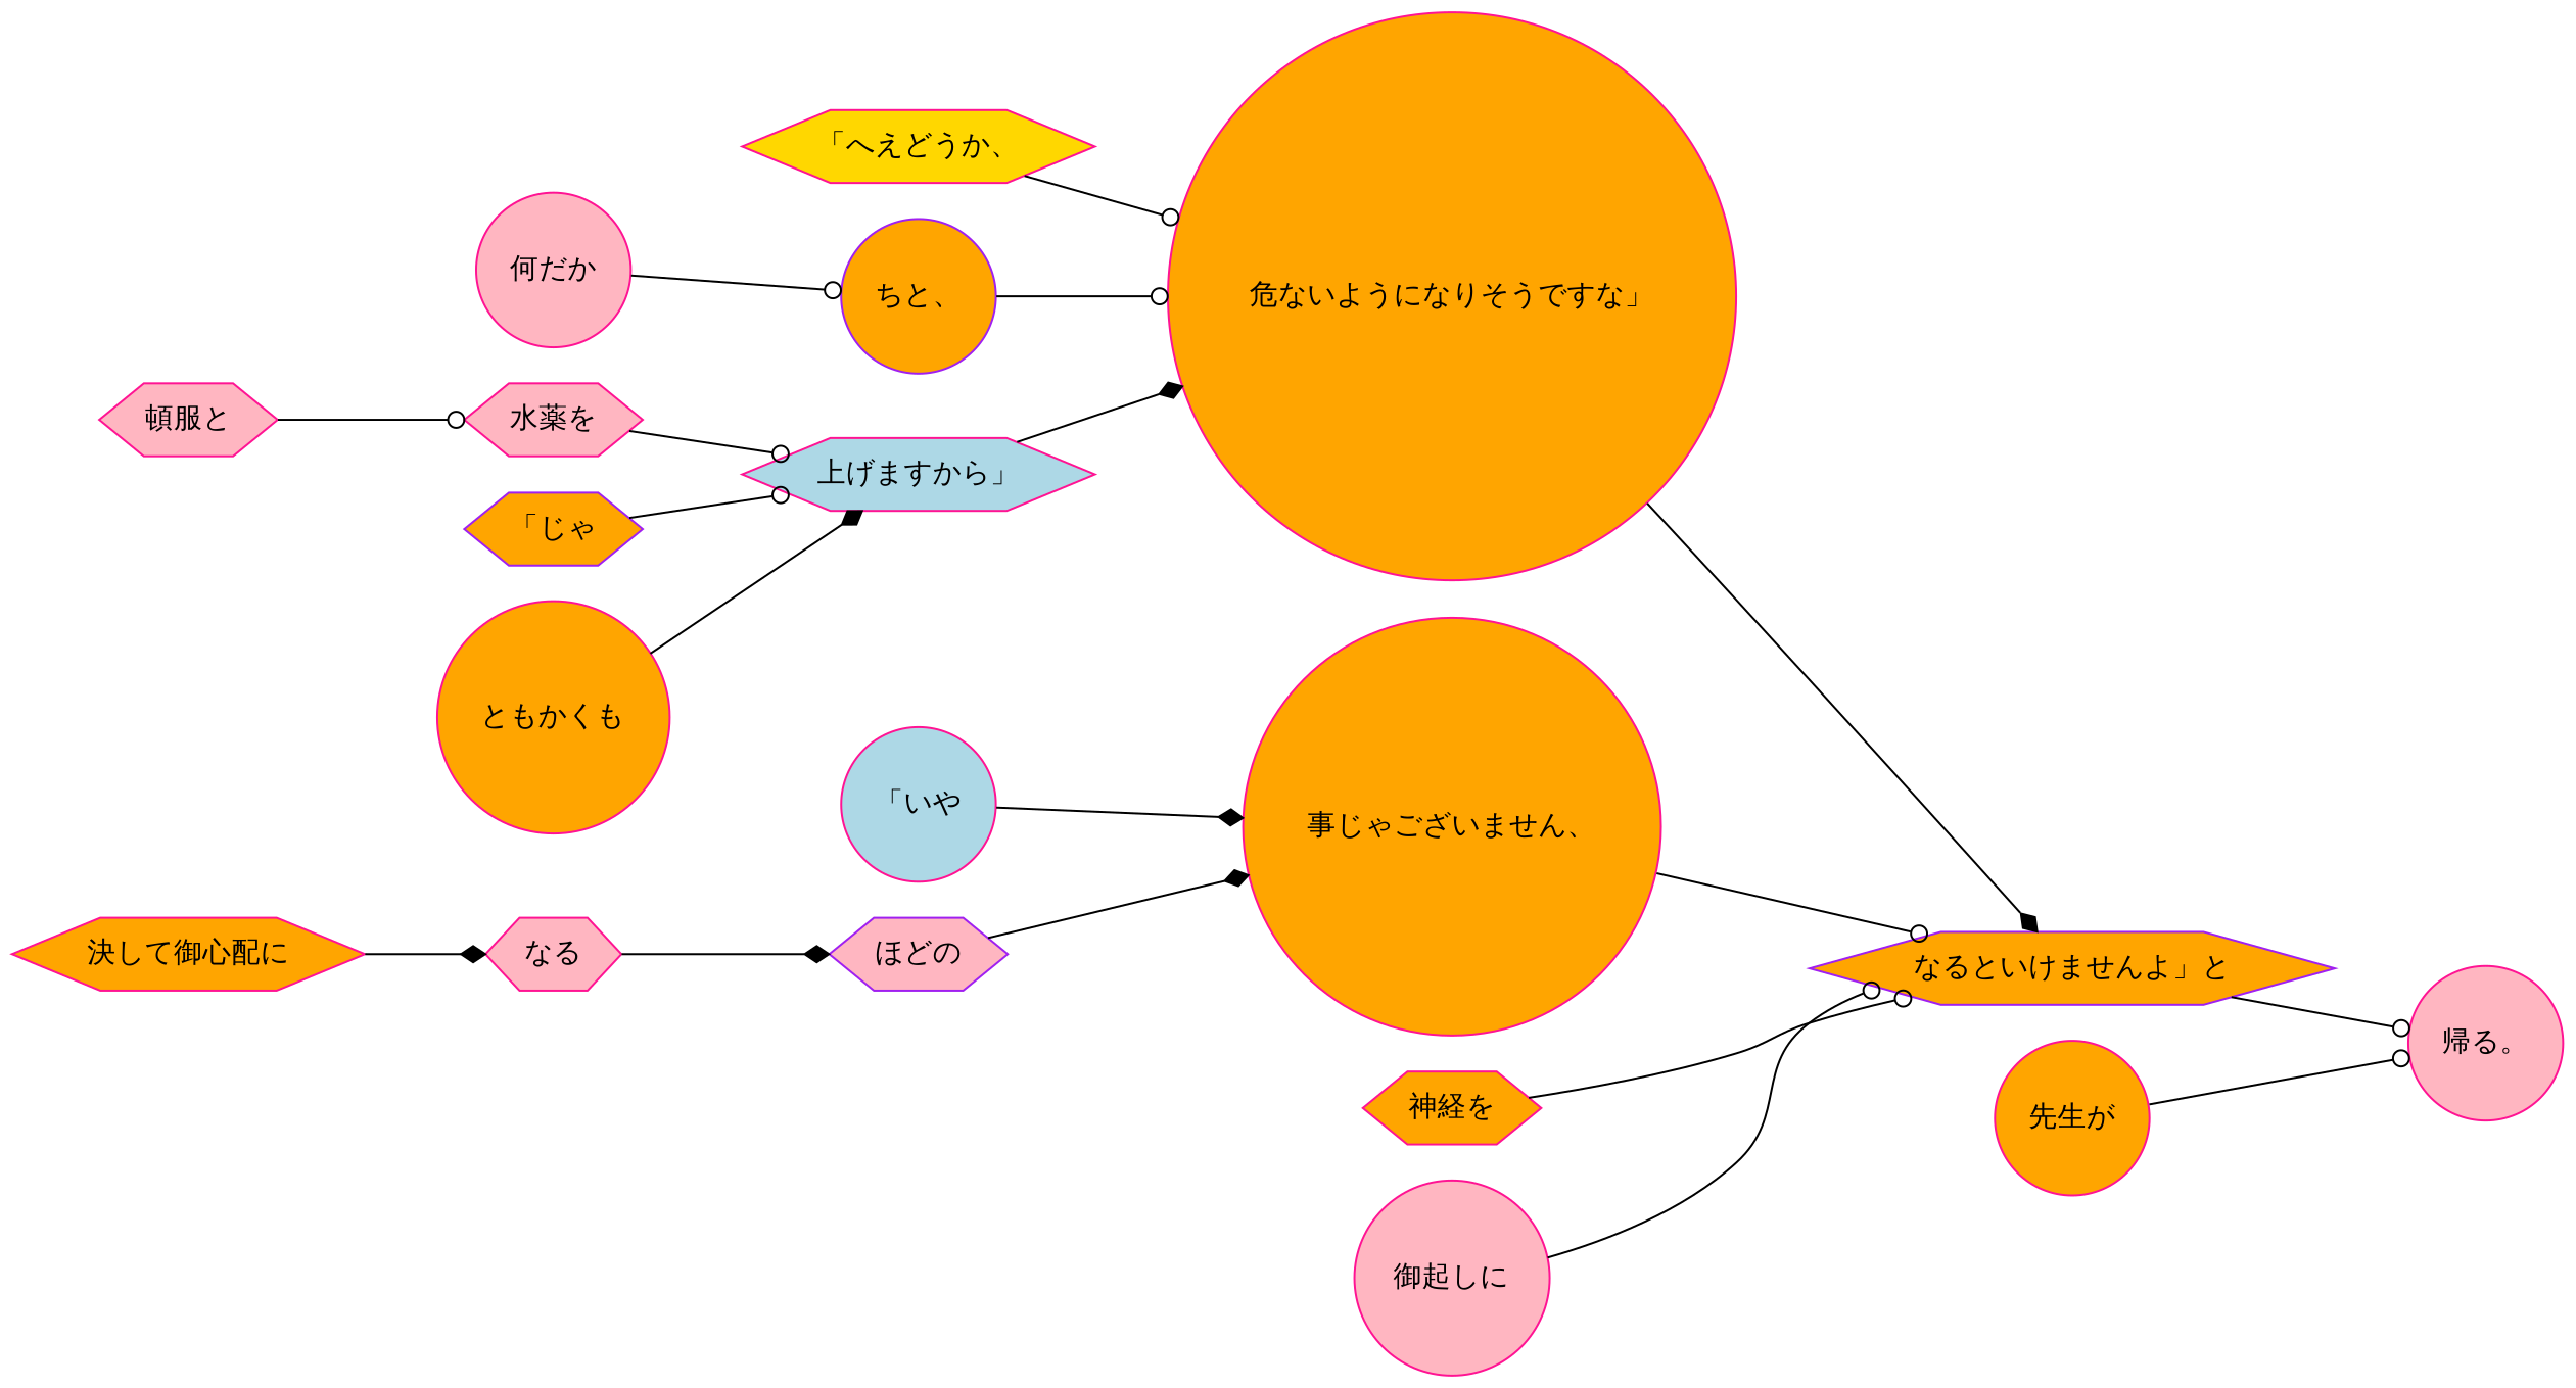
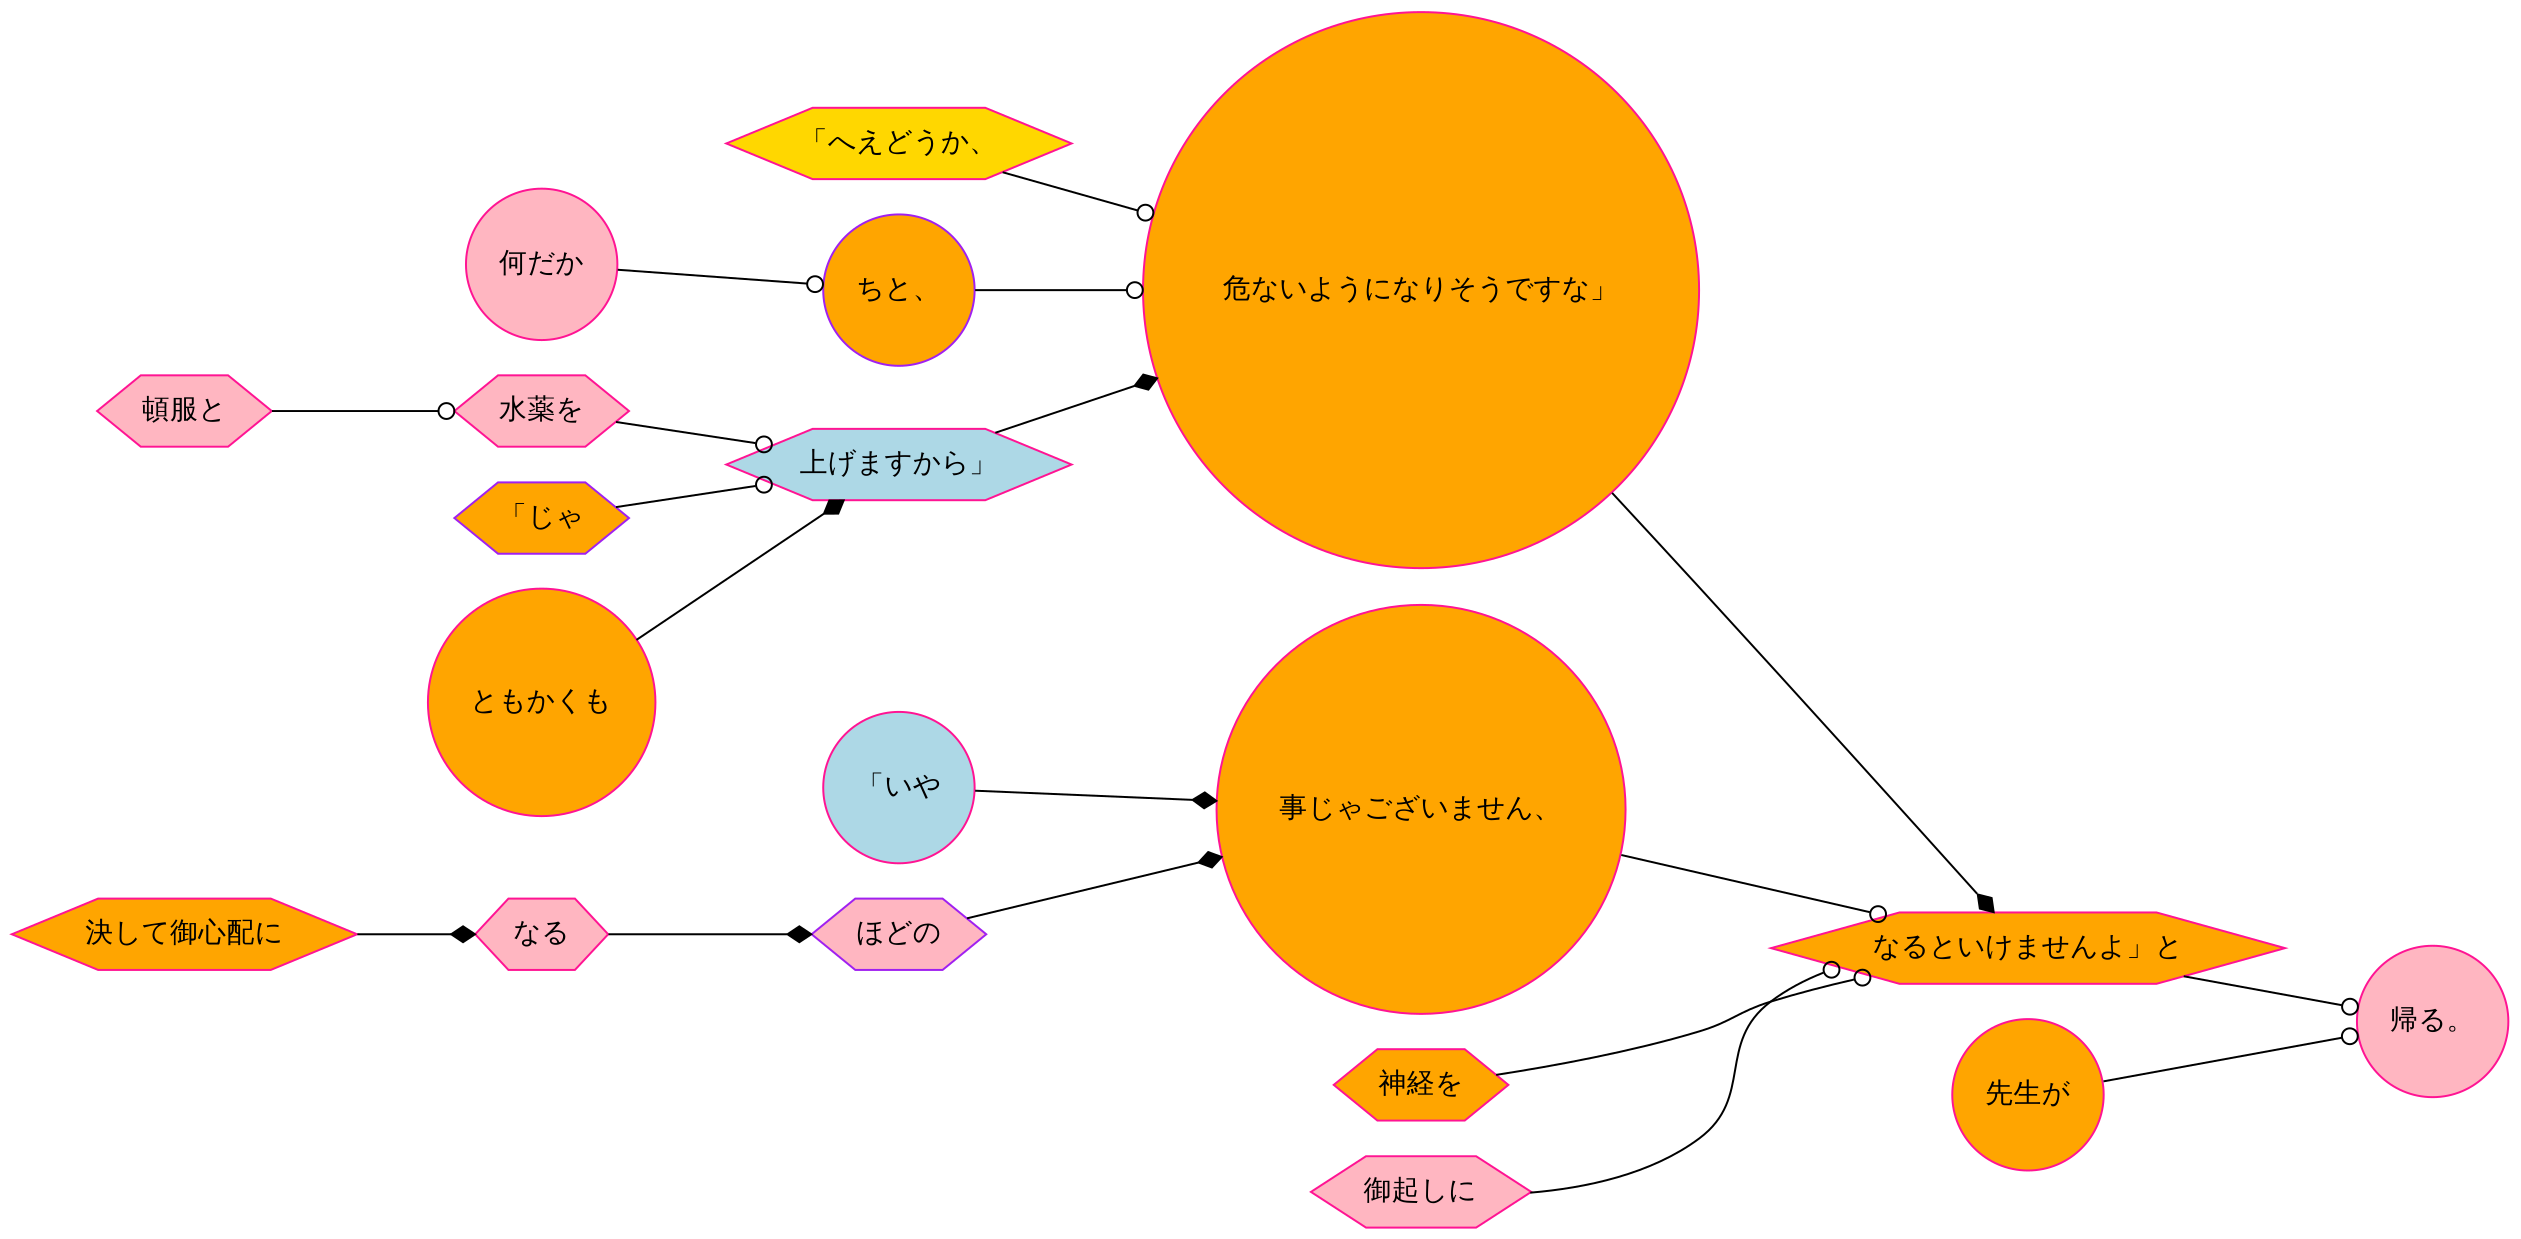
  digraph {
    rankdir=LR
    node [color=deeppink fillcolor=orange shape=hexagon style=filled]
    edge [arrowhead=odot]
    n1 [color=purple label="「じゃ"]
    n2 [fillcolor=lightblue label="上げますから」"]
    n3 [label="危ないようになりそうですな」" shape=circle]
    n4 [label="ともかくも" shape=circle]
    n5 [fillcolor=lightpink label="頓服と"]
    n6 [fillcolor=lightpink label="水薬を"]
-   n7 [color=purple label="なるといけませんよ」と"]
+   n7 [label="なるといけませんよ」と"]
    n8 [fillcolor=gold label="「へえどうか、"]
    n9 [fillcolor=lightpink label="何だか" shape=circle]
    n10 [color=purple label="ちと、" shape=circle]
    n11 [fillcolor=lightpink label="帰る。" shape=circle]
    n12 [fillcolor=lightblue label="「いや" shape=circle]
    n13 [label="事じゃございません、" shape=circle]
    n14 [label="決して御心配に"]
    n15 [fillcolor=lightpink label="なる"]
    n16 [color=purple fillcolor=lightpink label="ほどの"]
    n17 [label="神経を"]
-   n18 [fillcolor=lightpink label="御起しに" shape=circle]
+   n18 [fillcolor=lightpink label="御起しに"]
    n19 [label="先生が" shape=circle]
    n1 -> n2
    n2 -> n3 [arrowhead=diamond]
    n3 -> n7 [arrowhead=diamond]
    n4 -> n2 [arrowhead=diamond]
    n5 -> n6
    n6 -> n2
    n7 -> n11
    n8 -> n3
    n9 -> n10
    n10 -> n3
    n12 -> n13 [arrowhead=diamond]
    n13 -> n7
    n14 -> n15 [arrowhead=diamond]
    n15 -> n16 [arrowhead=diamond]
    n16 -> n13 [arrowhead=diamond]
    n17 -> n7
    n18 -> n7
    n19 -> n11
  }
